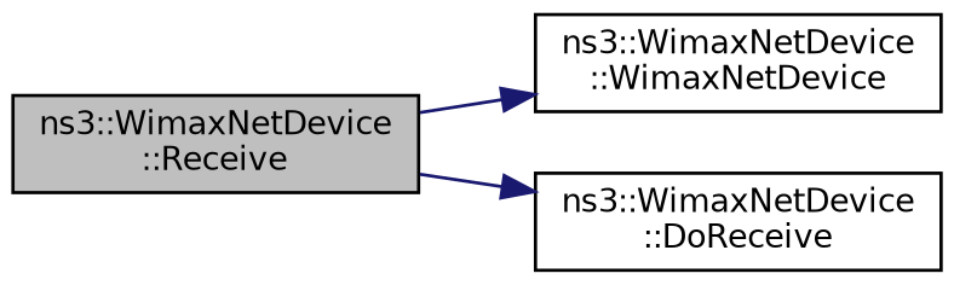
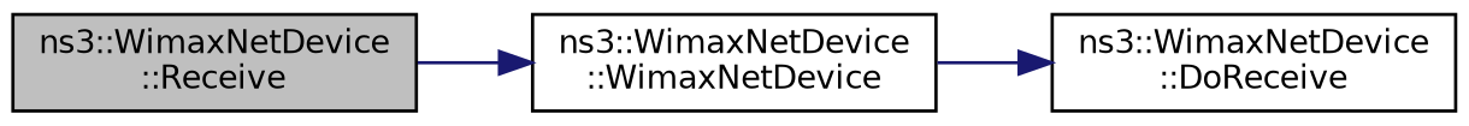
  digraph {
    rankdir=LR
    node [color=black fillcolor=white fontname=Helvetica fontsize=10 shape=record style=filled]
    edge [color=midnightblue fontname=Helvetica fontsize=10 labelfontname=Helvetica labelfontsize=10 style=solid]
    n1 [fillcolor=grey75 fontcolor=black height=0.2 label="ns3::WimaxNetDevice\l::Receive" width=0.4]
    n2 [height=0.2 label="ns3::WimaxNetDevice\l::WimaxNetDevice" width=0.4]
    n3 [height=0.2 label="ns3::WimaxNetDevice\l::DoReceive" width=0.4]
    n1 -> n2
-   n1 -> n3
+   n2 -> n3
  }
